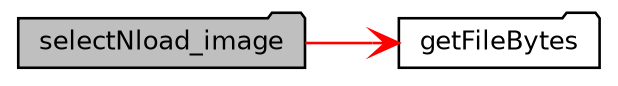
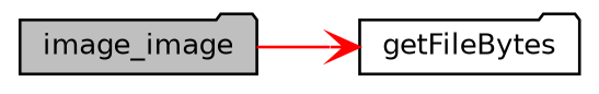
  digraph {
    rankdir=LR
    node [color=black fontname=Helvetica fontsize=10 shape=folder style=filled]
-   n1 [fillcolor=grey75 fontcolor=black height=0.2 label=selectNload_image width=0.4]
+   n1 [fillcolor=grey75 fontcolor=black height=0.2 label=image_image width=0.4]
    n2 [fillcolor=white height=0.2 label=getFileBytes width=0.4]
    n1 -> n2 [color=red fontname=Helvetica fontsize=10 labelfontname=Helvetica labelfontsize=10 style=solid arrowhead=vee]
  }
